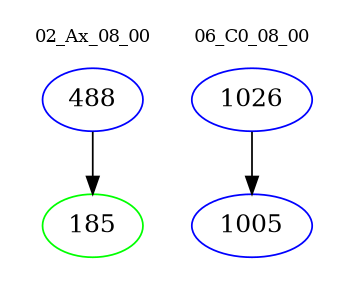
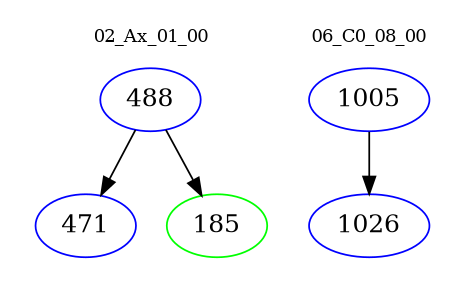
  digraph {
    node [color=blue]
    edge [color=black]
    n1 [label=488]
+   n2 [label=471]
    n3 [color=green label=185]
    n4 [label=1005]
    n5 [label=1026]
    subgraph cluster_1 {
      color=white
      fontsize=10
-     label="02_Ax_08_00"
+     label="02_Ax_01_00"
      n1
+     n2
      n3
    }
    subgraph cluster_2 {
      color=white
      fontsize=10
      label="06_C0_08_00"
      n4
      n5
    }
+   n1 -> n2
    n1 -> n3
-   n5 -> n4
+   n4 -> n5
  }
